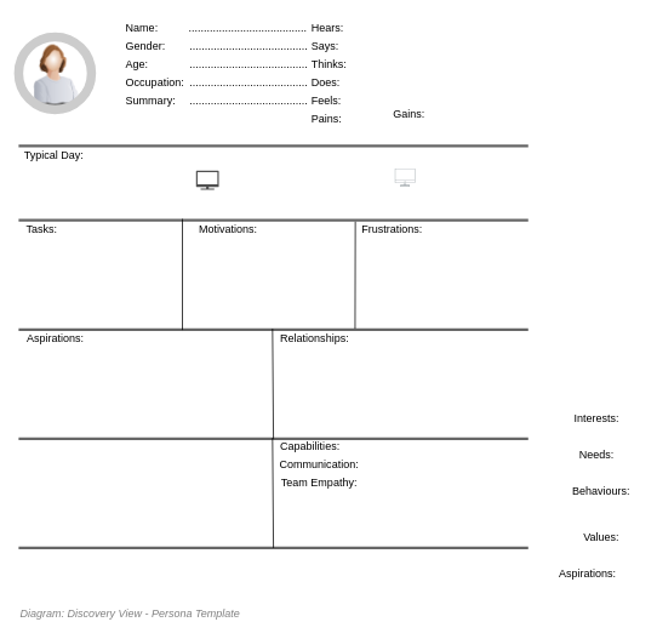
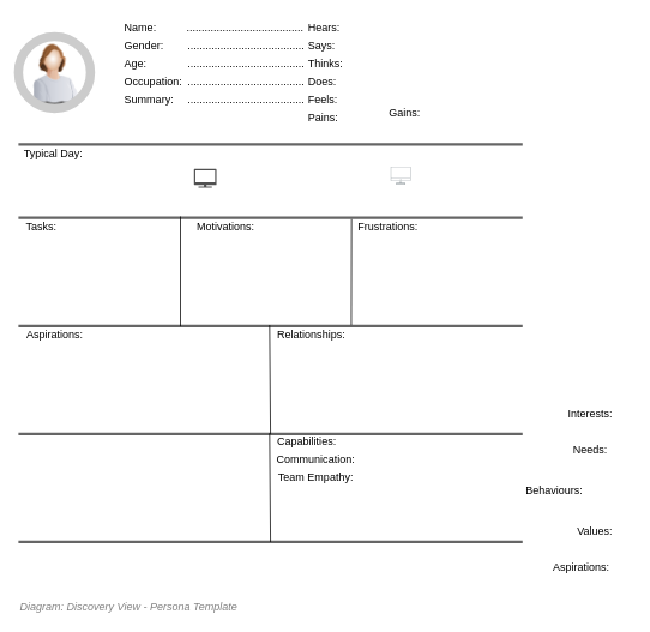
  <mxCell id="0" />
  <mxCell id="1" parent="0" />
  <mxCell id="2" value="" style="image;html=1;labelBackgroundColor=#ffffff;image=img/lib/clip_art/people/Worker_Woman_128x128.png;strokeColor=#CCCCCC;strokeWidth=1;fillColor=none;gradientColor=#ffffff;fontSize=10;fontColor=#3333FF;align=center;" vertex="1" parent="1"><mxGeometry x="20" y="40" width="80" height="80" as="geometry" /></mxCell>
  <mxCell id="3" value="" style="ellipse;whiteSpace=wrap;html=1;aspect=fixed;strokeColor=#CCCCCC;strokeWidth=10;fillColor=none;gradientColor=#ffffff;fontSize=10;fontColor=#3333FF;align=center;" vertex="1" parent="1"><mxGeometry x="20" y="40" width="80" height="80" as="geometry" /></mxCell>
  <mxCell id="4" value="" style="endArrow=none;html=1;fontSize=10;fontColor=#3333FF;fillColor=#f5f5f5;strokeColor=#666666;strokeWidth=3;" edge="1" parent="1"><mxGeometry width="50" height="50" relative="1" as="geometry"><mxPoint x="20" y="160" as="sourcePoint" /><mxPoint x="580" y="160" as="targetPoint" /></mxGeometry></mxCell>
  <mxCell id="5" value="Typical Day:&amp;nbsp;" style="text;html=1;align=center;verticalAlign=middle;resizable=0;points=[];;autosize=1;fontSize=12;fontColor=#000000;" vertex="1" parent="1"><mxGeometry x="20" y="160" width="80" height="20" as="geometry" /></mxCell>
  <mxCell id="6" value="" style="endArrow=none;html=1;fontSize=10;fontColor=#3333FF;fillColor=#f5f5f5;strokeColor=#666666;strokeWidth=3;" edge="1" parent="1"><mxGeometry width="50" height="50" relative="1" as="geometry"><mxPoint x="20" y="241.58" as="sourcePoint" /><mxPoint x="580" y="241.58" as="targetPoint" /></mxGeometry></mxCell>
  <mxCell id="7" value="Tasks:" style="text;html=1;align=center;verticalAlign=middle;resizable=0;points=[];;autosize=1;fontSize=12;fontColor=#000000;" vertex="1" parent="1"><mxGeometry x="20" y="241.58" width="50" height="20" as="geometry" /></mxCell>
  <mxCell id="8" value="" style="endArrow=none;html=1;fontSize=10;fontColor=#3333FF;fillColor=#f5f5f5;strokeColor=#666666;strokeWidth=3;" edge="1" parent="1"><mxGeometry width="50" height="50" relative="1" as="geometry"><mxPoint x="20" y="361.58" as="sourcePoint" /><mxPoint x="580" y="361.58" as="targetPoint" /></mxGeometry></mxCell>
  <mxCell id="9" value="Motivations:" style="text;html=1;align=center;verticalAlign=middle;resizable=0;points=[];;autosize=1;fontSize=12;fontColor=#000000;" vertex="1" parent="1"><mxGeometry x="210" y="241.58" width="80" height="20" as="geometry" /></mxCell>
  <mxCell id="10" value="Frustrations:" style="text;html=1;align=center;verticalAlign=middle;resizable=0;points=[];;autosize=1;fontSize=12;fontColor=#000000;" vertex="1" parent="1"><mxGeometry x="390" y="241.58" width="80" height="20" as="geometry" /></mxCell>
  <mxCell id="11" value="" style="endArrow=none;html=1;fontSize=10;fontColor=#3333FF;fillColor=#f5f5f5;strokeColor=#666666;strokeWidth=3;" edge="1" parent="1"><mxGeometry width="50" height="50" relative="1" as="geometry"><mxPoint x="20" y="481.58" as="sourcePoint" /><mxPoint x="580" y="481.58" as="targetPoint" /></mxGeometry></mxCell>
  <mxCell id="12" value="Aspirations:" style="text;html=1;align=center;verticalAlign=middle;resizable=0;points=[];;autosize=1;fontSize=12;fontColor=#000000;" vertex="1" parent="1"><mxGeometry x="20" y="361.58" width="80" height="20" as="geometry" /></mxCell>
  <mxCell id="13" value="Relationships:" style="text;html=1;align=center;verticalAlign=middle;resizable=0;points=[];;autosize=1;fontSize=12;fontColor=#000000;" vertex="1" parent="1"><mxGeometry x="300" y="361.58" width="90" height="20" as="geometry" /></mxCell>
  <mxCell id="14" value="" style="endArrow=none;html=1;fontSize=12;fontColor=#000000;" edge="1" parent="1"><mxGeometry width="50" height="50" relative="1" as="geometry"><mxPoint x="200" y="240" as="sourcePoint" /><mxPoint x="200" y="362" as="targetPoint" /></mxGeometry></mxCell>
  <mxCell id="15" value="" style="endArrow=none;html=1;fontSize=12;fontColor=#000000;entryX=0.997;entryY=-0.05;entryDx=0;entryDy=0;entryPerimeter=0;" edge="1" parent="1" target="13"><mxGeometry width="50" height="50" relative="1" as="geometry"><mxPoint x="390" y="243" as="sourcePoint" /><mxPoint x="410" y="362" as="targetPoint" /></mxGeometry></mxCell>
  <mxCell id="16" value="" style="endArrow=none;html=1;fontSize=12;fontColor=#000000;exitX=-0.011;exitY=-0.05;exitDx=0;exitDy=0;exitPerimeter=0;" edge="1" parent="1" source="13"><mxGeometry width="50" height="50" relative="1" as="geometry"><mxPoint x="229.04" y="250" as="sourcePoint" /><mxPoint x="300" y="481.58" as="targetPoint" /></mxGeometry></mxCell>
  <mxCell id="17" value="" style="shape=image;html=1;verticalAlign=top;verticalLabelPosition=bottom;labelBackgroundColor=#ffffff;imageAspect=0;aspect=fixed;image=https://cdn2.iconfinder.com/data/icons/office-38/24/office-37-128.png;strokeColor=#CCCCCC;strokeWidth=10;fillColor=none;gradientColor=#ffffff;fontSize=12;fontColor=#000000;align=center;" vertex="1" parent="1"><mxGeometry x="40" y="188" width="22" height="22" as="geometry" /></mxCell>
  <mxCell id="18" value="" style="shape=image;html=1;verticalAlign=top;verticalLabelPosition=bottom;labelBackgroundColor=#ffffff;imageAspect=0;aspect=fixed;image=https://cdn3.iconfinder.com/data/icons/outline-amenities-icon-set/64/Breakfast-128.png;strokeColor=#CCCCCC;strokeWidth=10;fillColor=none;gradientColor=#ffffff;fontSize=12;fontColor=#000000;align=center;" vertex="1" parent="1"><mxGeometry x="114.46" y="186.5" width="22" height="22" as="geometry" /></mxCell>
  <mxCell id="19" value="" style="shape=image;html=1;verticalAlign=top;verticalLabelPosition=bottom;labelBackgroundColor=#ffffff;imageAspect=0;aspect=fixed;image=https://cdn3.iconfinder.com/data/icons/transport-icons-2/512/BT_c3front-128.png;strokeColor=#CCCCCC;strokeWidth=10;fillColor=none;gradientColor=#ffffff;fontSize=12;fontColor=#000000;align=center;" vertex="1" parent="1"><mxGeometry x="174.46" y="180" width="31" height="31" as="geometry" /></mxCell>
  <mxCell id="20" value="Name:" style="text;html=1;align=left;verticalAlign=middle;resizable=0;points=[];;autosize=1;fontSize=12;fontColor=#000000;" vertex="1" parent="1"><mxGeometry x="136.46" y="20" width="50" height="20" as="geometry" /></mxCell>
  <mxCell id="21" value="Age:" style="text;html=1;align=left;verticalAlign=middle;resizable=0;points=[];;autosize=1;fontSize=12;fontColor=#000000;" vertex="1" parent="1"><mxGeometry x="136.46" y="60" width="40" height="20" as="geometry" /></mxCell>
  <mxCell id="22" value="Gender:" style="text;html=1;align=left;verticalAlign=middle;resizable=0;points=[];;autosize=1;fontSize=12;fontColor=#000000;" vertex="1" parent="1"><mxGeometry x="136.46" y="40" width="60" height="20" as="geometry" /></mxCell>
  <mxCell id="23" value="Occupation:" style="text;html=1;align=left;verticalAlign=middle;resizable=0;points=[];;autosize=1;fontSize=12;fontColor=#000000;" vertex="1" parent="1"><mxGeometry x="136.46" y="80" width="80" height="20" as="geometry" /></mxCell>
  <mxCell id="24" value="Says:" style="text;html=1;align=left;verticalAlign=middle;resizable=0;points=[];;autosize=1;fontSize=12;fontColor=#000000;" vertex="1" parent="1"><mxGeometry x="340" y="40" width="50" height="20" as="geometry" /></mxCell>
  <mxCell id="25" value="Does:" style="text;html=1;align=left;verticalAlign=middle;resizable=0;points=[];;autosize=1;fontSize=12;fontColor=#000000;" vertex="1" parent="1"><mxGeometry x="340" y="80" width="50" height="20" as="geometry" /></mxCell>
  <mxCell id="26" value="Thinks:" style="text;html=1;align=left;verticalAlign=middle;resizable=0;points=[];;autosize=1;fontSize=12;fontColor=#000000;" vertex="1" parent="1"><mxGeometry x="340" y="60" width="50" height="20" as="geometry" /></mxCell>
  <mxCell id="27" value="Feels:" style="text;html=1;align=left;verticalAlign=middle;resizable=0;points=[];;autosize=1;fontSize=12;fontColor=#000000;" vertex="1" parent="1"><mxGeometry x="340" y="100" width="50" height="20" as="geometry" /></mxCell>
  <mxCell id="28" value="Pains:" style="text;html=1;align=left;verticalAlign=middle;resizable=0;points=[];;autosize=1;fontSize=12;fontColor=#000000;" vertex="1" parent="1"><mxGeometry x="340" y="120" width="50" height="20" as="geometry" /></mxCell>
  <mxCell id="29" value="Summary:" style="text;html=1;align=left;verticalAlign=middle;resizable=0;points=[];;autosize=1;fontSize=12;fontColor=#000000;" vertex="1" parent="1"><mxGeometry x="136.46" y="100" width="70" height="20" as="geometry" /></mxCell>
  <mxCell id="30" value="" style="endArrow=none;html=1;fontSize=10;fontColor=#3333FF;fillColor=#f5f5f5;strokeColor=#666666;strokeWidth=3;" edge="1" parent="1"><mxGeometry width="50" height="50" relative="1" as="geometry"><mxPoint x="20" y="601.58" as="sourcePoint" /><mxPoint x="580" y="601.58" as="targetPoint" /></mxGeometry></mxCell>
  <mxCell id="31" value="" style="endArrow=none;html=1;fontSize=12;fontColor=#000000;exitX=-0.011;exitY=-0.05;exitDx=0;exitDy=0;exitPerimeter=0;" edge="1" parent="1"><mxGeometry width="50" height="50" relative="1" as="geometry"><mxPoint x="299.01" y="480.58" as="sourcePoint" /><mxPoint x="300" y="601.58" as="targetPoint" /></mxGeometry></mxCell>
  <mxCell id="32" value="Capabilities:" style="text;html=1;align=center;verticalAlign=middle;resizable=0;points=[];;autosize=1;fontSize=12;fontColor=#000000;" vertex="1" parent="1"><mxGeometry x="300" y="480" width="80" height="20" as="geometry" /></mxCell>
  <mxCell id="33" value="Communication:" style="text;html=1;align=center;verticalAlign=middle;resizable=0;points=[];;autosize=1;fontSize=12;fontColor=#000000;" vertex="1" parent="1"><mxGeometry x="300" y="500" width="100" height="20" as="geometry" /></mxCell>
  <mxCell id="34" value="Team Empathy:" style="text;html=1;align=center;verticalAlign=middle;resizable=0;points=[];;autosize=1;fontSize=12;fontColor=#000000;" vertex="1" parent="1"><mxGeometry x="300" y="520" width="100" height="20" as="geometry" /></mxCell>
  <mxCell id="35" value="Interests:" style="text;html=1;align=center;verticalAlign=middle;resizable=0;points=[];;autosize=1;fontSize=12;fontColor=#000000;" vertex="1" parent="1"><mxGeometry x="625" y="450" width="60" height="20" as="geometry" /></mxCell>
  <mxCell id="36" value="Needs:" style="text;html=1;align=center;verticalAlign=middle;resizable=0;points=[];;autosize=1;fontSize=12;fontColor=#000000;" vertex="1" parent="1"><mxGeometry x="630" y="490" width="50" height="20" as="geometry" /></mxCell>
- <mxCell id="37" value="Behaviours:" style="text;html=1;align=center;verticalAlign=middle;resizable=0;points=[];;autosize=1;fontSize=12;fontColor=#000000;" vertex="1" parent="1"><mxGeometry x="620" y="530" width="80" height="20" as="geometry" /></mxCell>
+ <mxCell id="37" value="Behaviours:" style="text;html=1;align=center;verticalAlign=middle;resizable=0;points=[];;autosize=1;fontSize=12;fontColor=#000000;" vertex="1" parent="1"><mxGeometry x="575" y="535" width="80" height="20" as="geometry" /></mxCell>
  <mxCell id="38" value="Values:" style="text;html=1;align=center;verticalAlign=middle;resizable=0;points=[];;autosize=1;fontSize=12;fontColor=#000000;" vertex="1" parent="1"><mxGeometry x="635" y="580" width="50" height="20" as="geometry" /></mxCell>
  <mxCell id="39" value="Aspirations:" style="text;html=1;align=center;verticalAlign=middle;resizable=0;points=[];;autosize=1;fontSize=12;fontColor=#000000;" vertex="1" parent="1"><mxGeometry x="605" y="620" width="80" height="20" as="geometry" /></mxCell>
  <mxCell id="40" value="" style="shape=image;html=1;verticalAlign=top;verticalLabelPosition=bottom;labelBackgroundColor=#ffffff;imageAspect=0;aspect=fixed;image=https://cdn2.iconfinder.com/data/icons/kitchen-appliances-computers-and-electronics/32/Appliances-06-128.png;strokeColor=#CCCCCC;strokeWidth=10;fillColor=none;gradientColor=#ffffff;fontSize=12;fontColor=#000000;align=left;" vertex="1" parent="1"><mxGeometry x="144.46" y="182.5" width="26" height="26" as="geometry" /></mxCell>
  <mxCell id="41" value="" style="shape=image;html=1;verticalAlign=top;verticalLabelPosition=bottom;labelBackgroundColor=#ffffff;imageAspect=0;aspect=fixed;image=https://cdn2.iconfinder.com/data/icons/kitchen-appliances-computers-and-electronics/32/Appliances-06-128.png;strokeColor=#CCCCCC;strokeWidth=10;fillColor=none;gradientColor=#ffffff;fontSize=12;fontColor=#000000;align=left;" vertex="1" parent="1"><mxGeometry x="398.46" y="181.5" width="26" height="26" as="geometry" /></mxCell>
  <mxCell id="42" value="" style="shape=image;html=1;verticalAlign=top;verticalLabelPosition=bottom;labelBackgroundColor=#ffffff;imageAspect=0;aspect=fixed;image=https://cdn0.iconfinder.com/data/icons/business-management-3-4/256/m-05-128.png;strokeColor=#CCCCCC;strokeWidth=10;fillColor=none;gradientColor=#ffffff;fontSize=12;fontColor=#000000;align=left;" vertex="1" parent="1"><mxGeometry x="371.46" y="183.5" width="22" height="22" as="geometry" /></mxCell>
  <mxCell id="43" value="" style="outlineConnect=0;gradientColor=none;fontColor=#545B64;strokeColor=none;fillColor=#879196;dashed=0;verticalLabelPosition=bottom;verticalAlign=top;align=center;html=1;fontSize=12;fontStyle=0;aspect=fixed;shape=mxgraph.aws4.illustration_desktop;pointerEvents=1" vertex="1" parent="1"><mxGeometry x="433.56" y="184.5" width="21.98" height="20" as="geometry" /></mxCell>
  <mxCell id="44" value="" style="shape=image;html=1;verticalAlign=top;verticalLabelPosition=bottom;labelBackgroundColor=#ffffff;imageAspect=0;aspect=fixed;image=https://cdn2.iconfinder.com/data/icons/food-drink-10/24/food-drink-09-128.png;strokeColor=#CCCCCC;strokeWidth=10;fillColor=none;gradientColor=#ffffff;fontSize=12;fontColor=#000000;align=left;" vertex="1" parent="1"><mxGeometry x="305" y="183.5" width="20" height="20" as="geometry" /></mxCell>
  <mxCell id="45" value="" style="shape=image;html=1;verticalAlign=top;verticalLabelPosition=bottom;labelBackgroundColor=#ffffff;imageAspect=0;aspect=fixed;image=https://cdn2.iconfinder.com/data/icons/kitchen-appliances-computers-and-electronics/32/Appliances-06-128.png;strokeColor=#CCCCCC;strokeWidth=10;fillColor=none;gradientColor=#ffffff;fontSize=12;fontColor=#000000;align=left;" vertex="1" parent="1"><mxGeometry x="334" y="181.5" width="26" height="26" as="geometry" /></mxCell>
  <mxCell id="46" value="" style="shape=image;html=1;verticalAlign=top;verticalLabelPosition=bottom;labelBackgroundColor=#ffffff;imageAspect=0;aspect=fixed;image=https://cdn3.iconfinder.com/data/icons/streamline-icon-set-free-pack/48/Streamline-92-128.png;strokeColor=#CCCCCC;strokeWidth=10;fillColor=none;gradientColor=#ffffff;fontSize=12;fontColor=#000000;align=left;" vertex="1" parent="1"><mxGeometry x="82" y="188.88" width="18" height="18" as="geometry" /></mxCell>
  <mxCell id="47" value="" style="shape=image;html=1;verticalAlign=top;verticalLabelPosition=bottom;labelBackgroundColor=#ffffff;imageAspect=0;aspect=fixed;image=https://cdn3.iconfinder.com/data/icons/transport-icons-2/512/BT_c3front-128.png;strokeColor=#CCCCCC;strokeWidth=10;fillColor=none;gradientColor=#ffffff;fontSize=12;fontColor=#000000;align=center;" vertex="1" parent="1"><mxGeometry x="470.04" y="179" width="31" height="31" as="geometry" /></mxCell>
  <mxCell id="48" value="" style="shape=image;html=1;verticalAlign=top;verticalLabelPosition=bottom;labelBackgroundColor=#ffffff;imageAspect=0;aspect=fixed;image=https://cdn2.iconfinder.com/data/icons/maki/100/school-128.png;strokeColor=#CCCCCC;strokeWidth=10;fillColor=none;gradientColor=#ffffff;fontSize=12;fontColor=#000000;align=left;" vertex="1" parent="1"><mxGeometry x="509" y="184.5" width="21" height="21" as="geometry" /></mxCell>
  <mxCell id="49" value="" style="shape=image;html=1;verticalAlign=top;verticalLabelPosition=bottom;labelBackgroundColor=#ffffff;imageAspect=0;aspect=fixed;image=https://cdn3.iconfinder.com/data/icons/streamline-icon-set-free-pack/48/Streamline-100-128.png;strokeColor=#CCCCCC;strokeWidth=10;fillColor=none;gradientColor=#ffffff;fontSize=12;fontColor=#000000;align=left;" vertex="1" parent="1"><mxGeometry x="540" y="185.5" width="23" height="23" as="geometry" /></mxCell>
  <mxCell id="50" value="" style="pointerEvents=1;shadow=0;dashed=0;html=1;strokeColor=none;fillColor=#505050;labelPosition=center;verticalLabelPosition=bottom;verticalAlign=top;outlineConnect=0;align=center;shape=mxgraph.office.devices.tv;fontSize=12;fontColor=#000000;" vertex="1" parent="1"><mxGeometry x="215" y="187" width="25" height="21" as="geometry" /></mxCell>
  <mxCell id="51" value="Hears:" style="text;html=1;align=left;verticalAlign=middle;resizable=0;points=[];;autosize=1;fontSize=12;fontColor=#000000;" vertex="1" parent="1"><mxGeometry x="340" y="20" width="50" height="20" as="geometry" /></mxCell>
  <mxCell id="52" value="Gains:" style="text;html=1;align=left;verticalAlign=middle;resizable=0;points=[];;autosize=1;fontSize=12;fontColor=#000000;" vertex="1" parent="1"><mxGeometry x="430" y="115" width="50" height="20" as="geometry" /></mxCell>
  <mxCell id="53" value="......................................." style="text;html=1;align=left;verticalAlign=middle;resizable=0;points=[];;autosize=1;fontSize=12;fontColor=#000000;" vertex="1" parent="1"><mxGeometry x="205.46" y="20" width="150" height="20" as="geometry" /></mxCell>
  <mxCell id="54" value="......................................." style="text;html=1;align=left;verticalAlign=middle;resizable=0;points=[];;autosize=1;fontSize=12;fontColor=#000000;" vertex="1" parent="1"><mxGeometry x="206.46" y="40" width="150" height="20" as="geometry" /></mxCell>
  <mxCell id="55" value="......................................." style="text;html=1;align=left;verticalAlign=middle;resizable=0;points=[];;autosize=1;fontSize=12;fontColor=#000000;" vertex="1" parent="1"><mxGeometry x="206.46" y="80" width="150" height="20" as="geometry" /></mxCell>
  <mxCell id="56" value="......................................." style="text;html=1;align=left;verticalAlign=middle;resizable=0;points=[];;autosize=1;fontSize=12;fontColor=#000000;" vertex="1" parent="1"><mxGeometry x="206.46" y="100" width="150" height="20" as="geometry" /></mxCell>
  <mxCell id="57" value="......................................." style="text;html=1;align=left;verticalAlign=middle;resizable=0;points=[];;autosize=1;fontSize=12;fontColor=#000000;" vertex="1" parent="1"><mxGeometry x="206.46" y="60" width="150" height="20" as="geometry" /></mxCell>
  <mxCell id="58" value="&lt;font style=&quot;font-size: 12px&quot;&gt;Diagram: Discovery View - Persona Template&lt;/font&gt;" style="text;strokeColor=none;fillColor=none;html=1;fontSize=24;fontStyle=2;verticalAlign=middle;align=left;shadow=0;glass=0;comic=0;opacity=30;fontColor=#808080;" vertex="1" parent="1"><mxGeometry x="20" y="660" width="520" height="20" as="geometry" /></mxCell>
  <mxCell id="59" value="" style="shape=image;html=1;verticalAlign=top;verticalLabelPosition=bottom;labelBackgroundColor=#ffffff;imageAspect=0;aspect=fixed;image=https://cdn1.iconfinder.com/data/icons/hawcons/32/699014-icon-28-information-128.png;shadow=0;dashed=0;fontFamily=Helvetica;fontSize=12;fontColor=#000000;align=center;strokeColor=#000000;fillColor=#505050;dashPattern=1 1;" vertex="1" parent="1"><mxGeometry x="560" y="660" width="20" height="20" as="geometry" /></mxCell>
